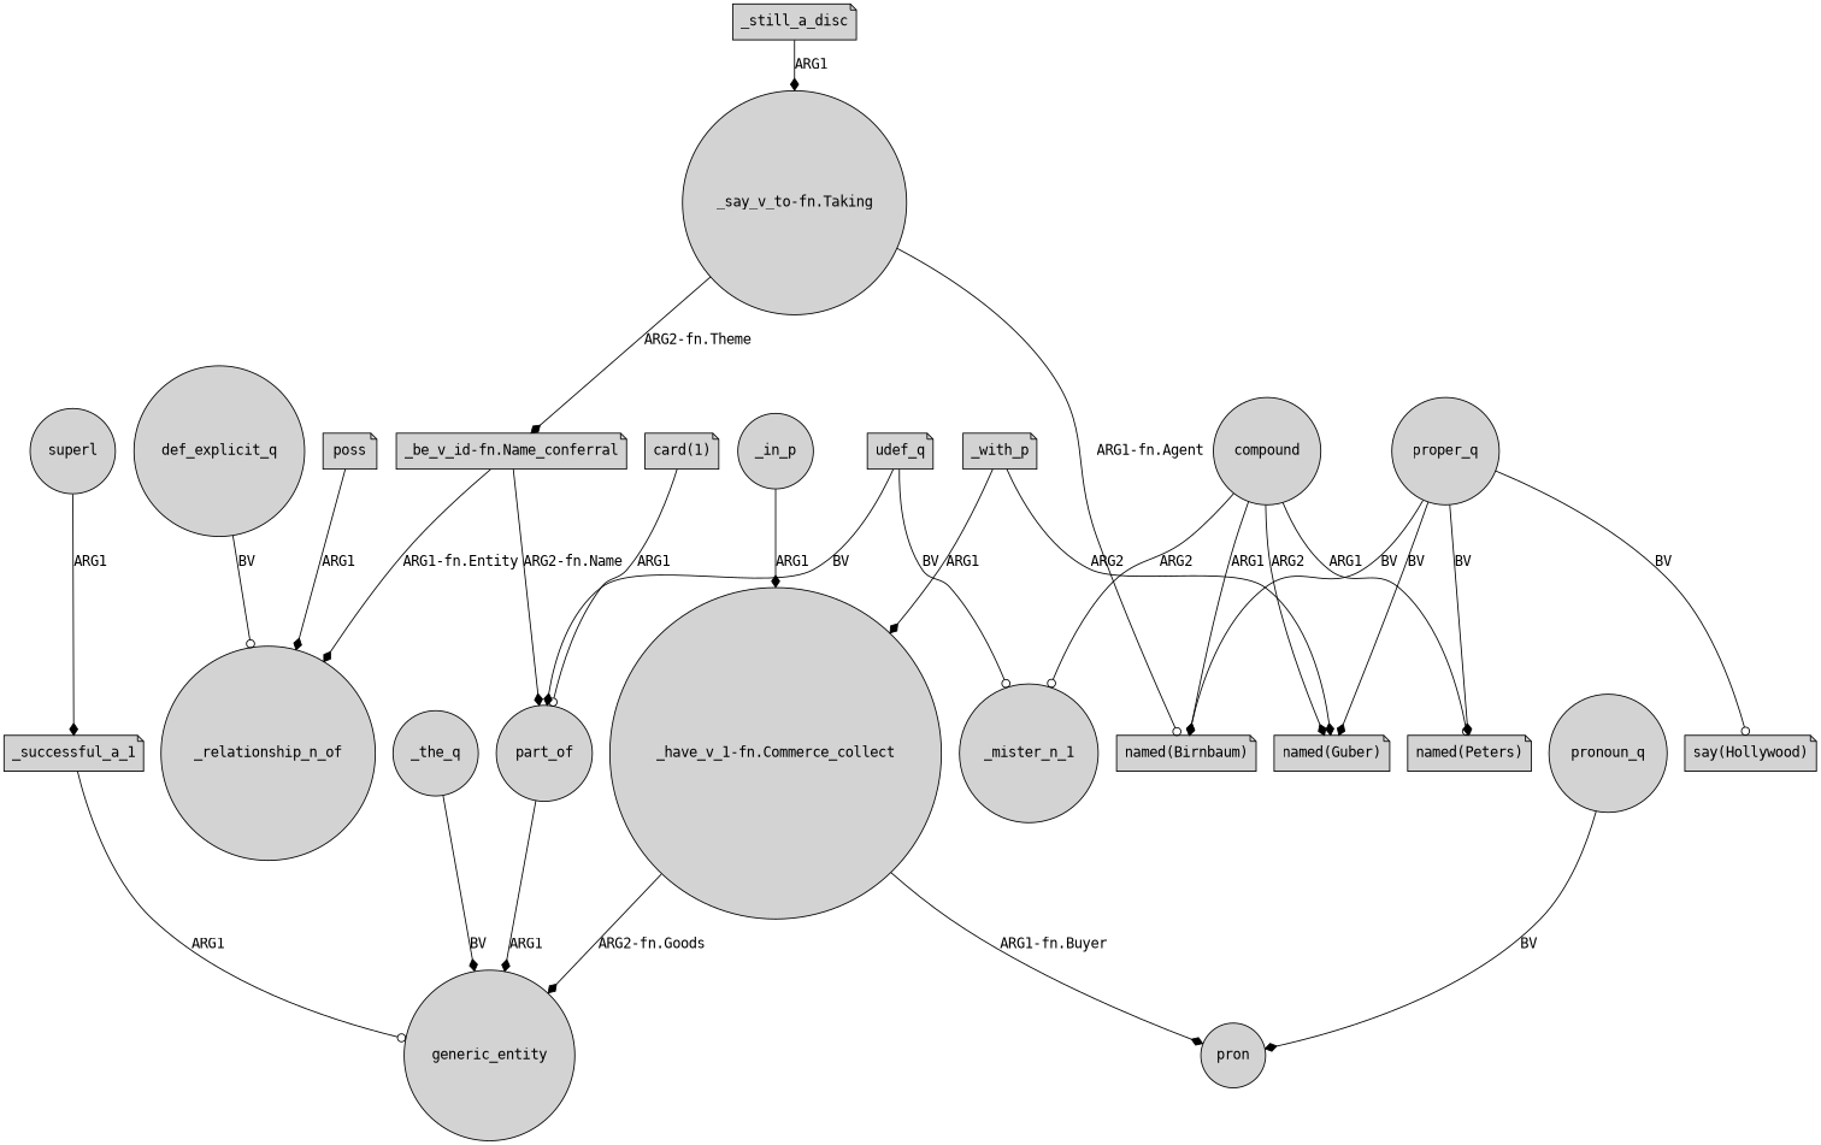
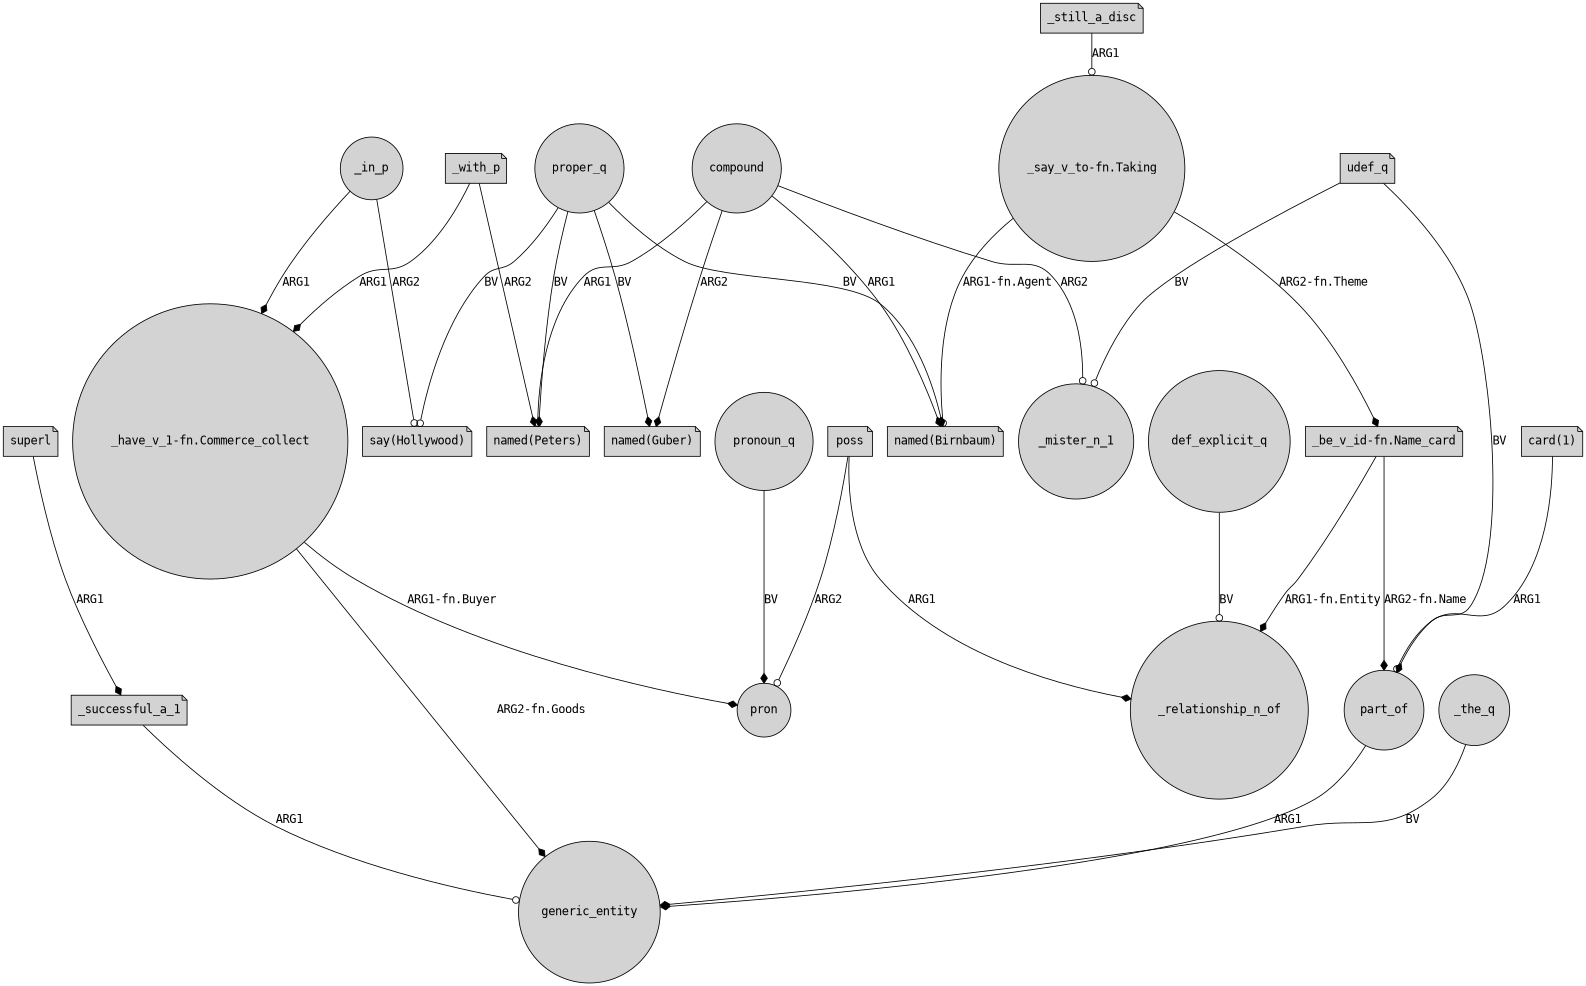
  digraph {
    fontname="DejaVu Sans Mono"
    node [fontname="DejaVu Sans Mono" shape=circle style=filled]
    edge [arrowhead=diamond fontname="DejaVu Sans Mono"]
-   superl
+   superl [shape=note]
    _successful_a_1 [shape=note]
    generic_entity
    compound
    _mister_n_1
    "named(Peters)" [shape=note]
    "named(Guber)" [shape=note]
    "named(Birnbaum)" [shape=note]
    "_say_v_to-fn.Taking"
-   "_be_v_id-fn.Name_conferral" [shape=note]
+   "_be_v_id-fn.Name_conferral" [shape=note label="_be_v_id-fn.Name_card"]
    part_of
    _relationship_n_of
    proper_q
    n14 [label="say(Hollywood)" shape=note]
    udef_q [shape=note]
    "_have_v_1-fn.Commerce_collect"
    pron
    _with_p [shape=note]
    "card(1)" [shape=note]
    pronoun_q
    poss [shape=note]
    _the_q
    _still_a_disc [shape=note]
    _in_p
    def_explicit_q
    superl -> _successful_a_1 [label=ARG1]
    _successful_a_1 -> generic_entity [arrowhead=odot label=ARG1]
    compound -> _mister_n_1 [arrowhead=odot label=ARG2]
    compound -> "named(Peters)" [arrowhead=odot label=ARG1]
    compound -> "named(Guber)" [label=ARG2]
    compound -> "named(Birnbaum)" [label=ARG1]
    "_say_v_to-fn.Taking" -> "named(Birnbaum)" [arrowhead=odot label="ARG1-fn.Agent"]
    "_say_v_to-fn.Taking" -> "_be_v_id-fn.Name_conferral" [label="ARG2-fn.Theme"]
    "_be_v_id-fn.Name_conferral" -> part_of [label="ARG2-fn.Name"]
    "_be_v_id-fn.Name_conferral" -> _relationship_n_of [label="ARG1-fn.Entity"]
    part_of -> generic_entity [label=ARG1]
    proper_q -> "named(Peters)" [label=BV]
    proper_q -> "named(Guber)" [label=BV]
    proper_q -> "named(Birnbaum)" [label=BV]
    proper_q -> n14 [arrowhead=odot label=BV]
    udef_q -> _mister_n_1 [arrowhead=odot label=BV]
    udef_q -> part_of [label=BV]
    "_have_v_1-fn.Commerce_collect" -> generic_entity [label="ARG2-fn.Goods"]
    "_have_v_1-fn.Commerce_collect" -> pron [label="ARG1-fn.Buyer"]
-   _with_p -> "named(Guber)" [label=ARG2]
+   _with_p -> "named(Peters)" [label=ARG2]
    _with_p -> "_have_v_1-fn.Commerce_collect" [label=ARG1]
    "card(1)" -> part_of [arrowhead=odot label=ARG1]
    pronoun_q -> pron [label=BV]
    poss -> _relationship_n_of [label=ARG1]
+   poss -> pron [arrowhead=odot label=ARG2]
    _the_q -> generic_entity [label=BV]
-   _still_a_disc -> "_say_v_to-fn.Taking" [label=ARG1]
+   _still_a_disc -> "_say_v_to-fn.Taking" [arrowhead=odot label=ARG1]
+   _in_p -> n14 [arrowhead=odot label=ARG2]
    _in_p -> "_have_v_1-fn.Commerce_collect" [label=ARG1]
    def_explicit_q -> _relationship_n_of [arrowhead=odot label=BV]
  }
